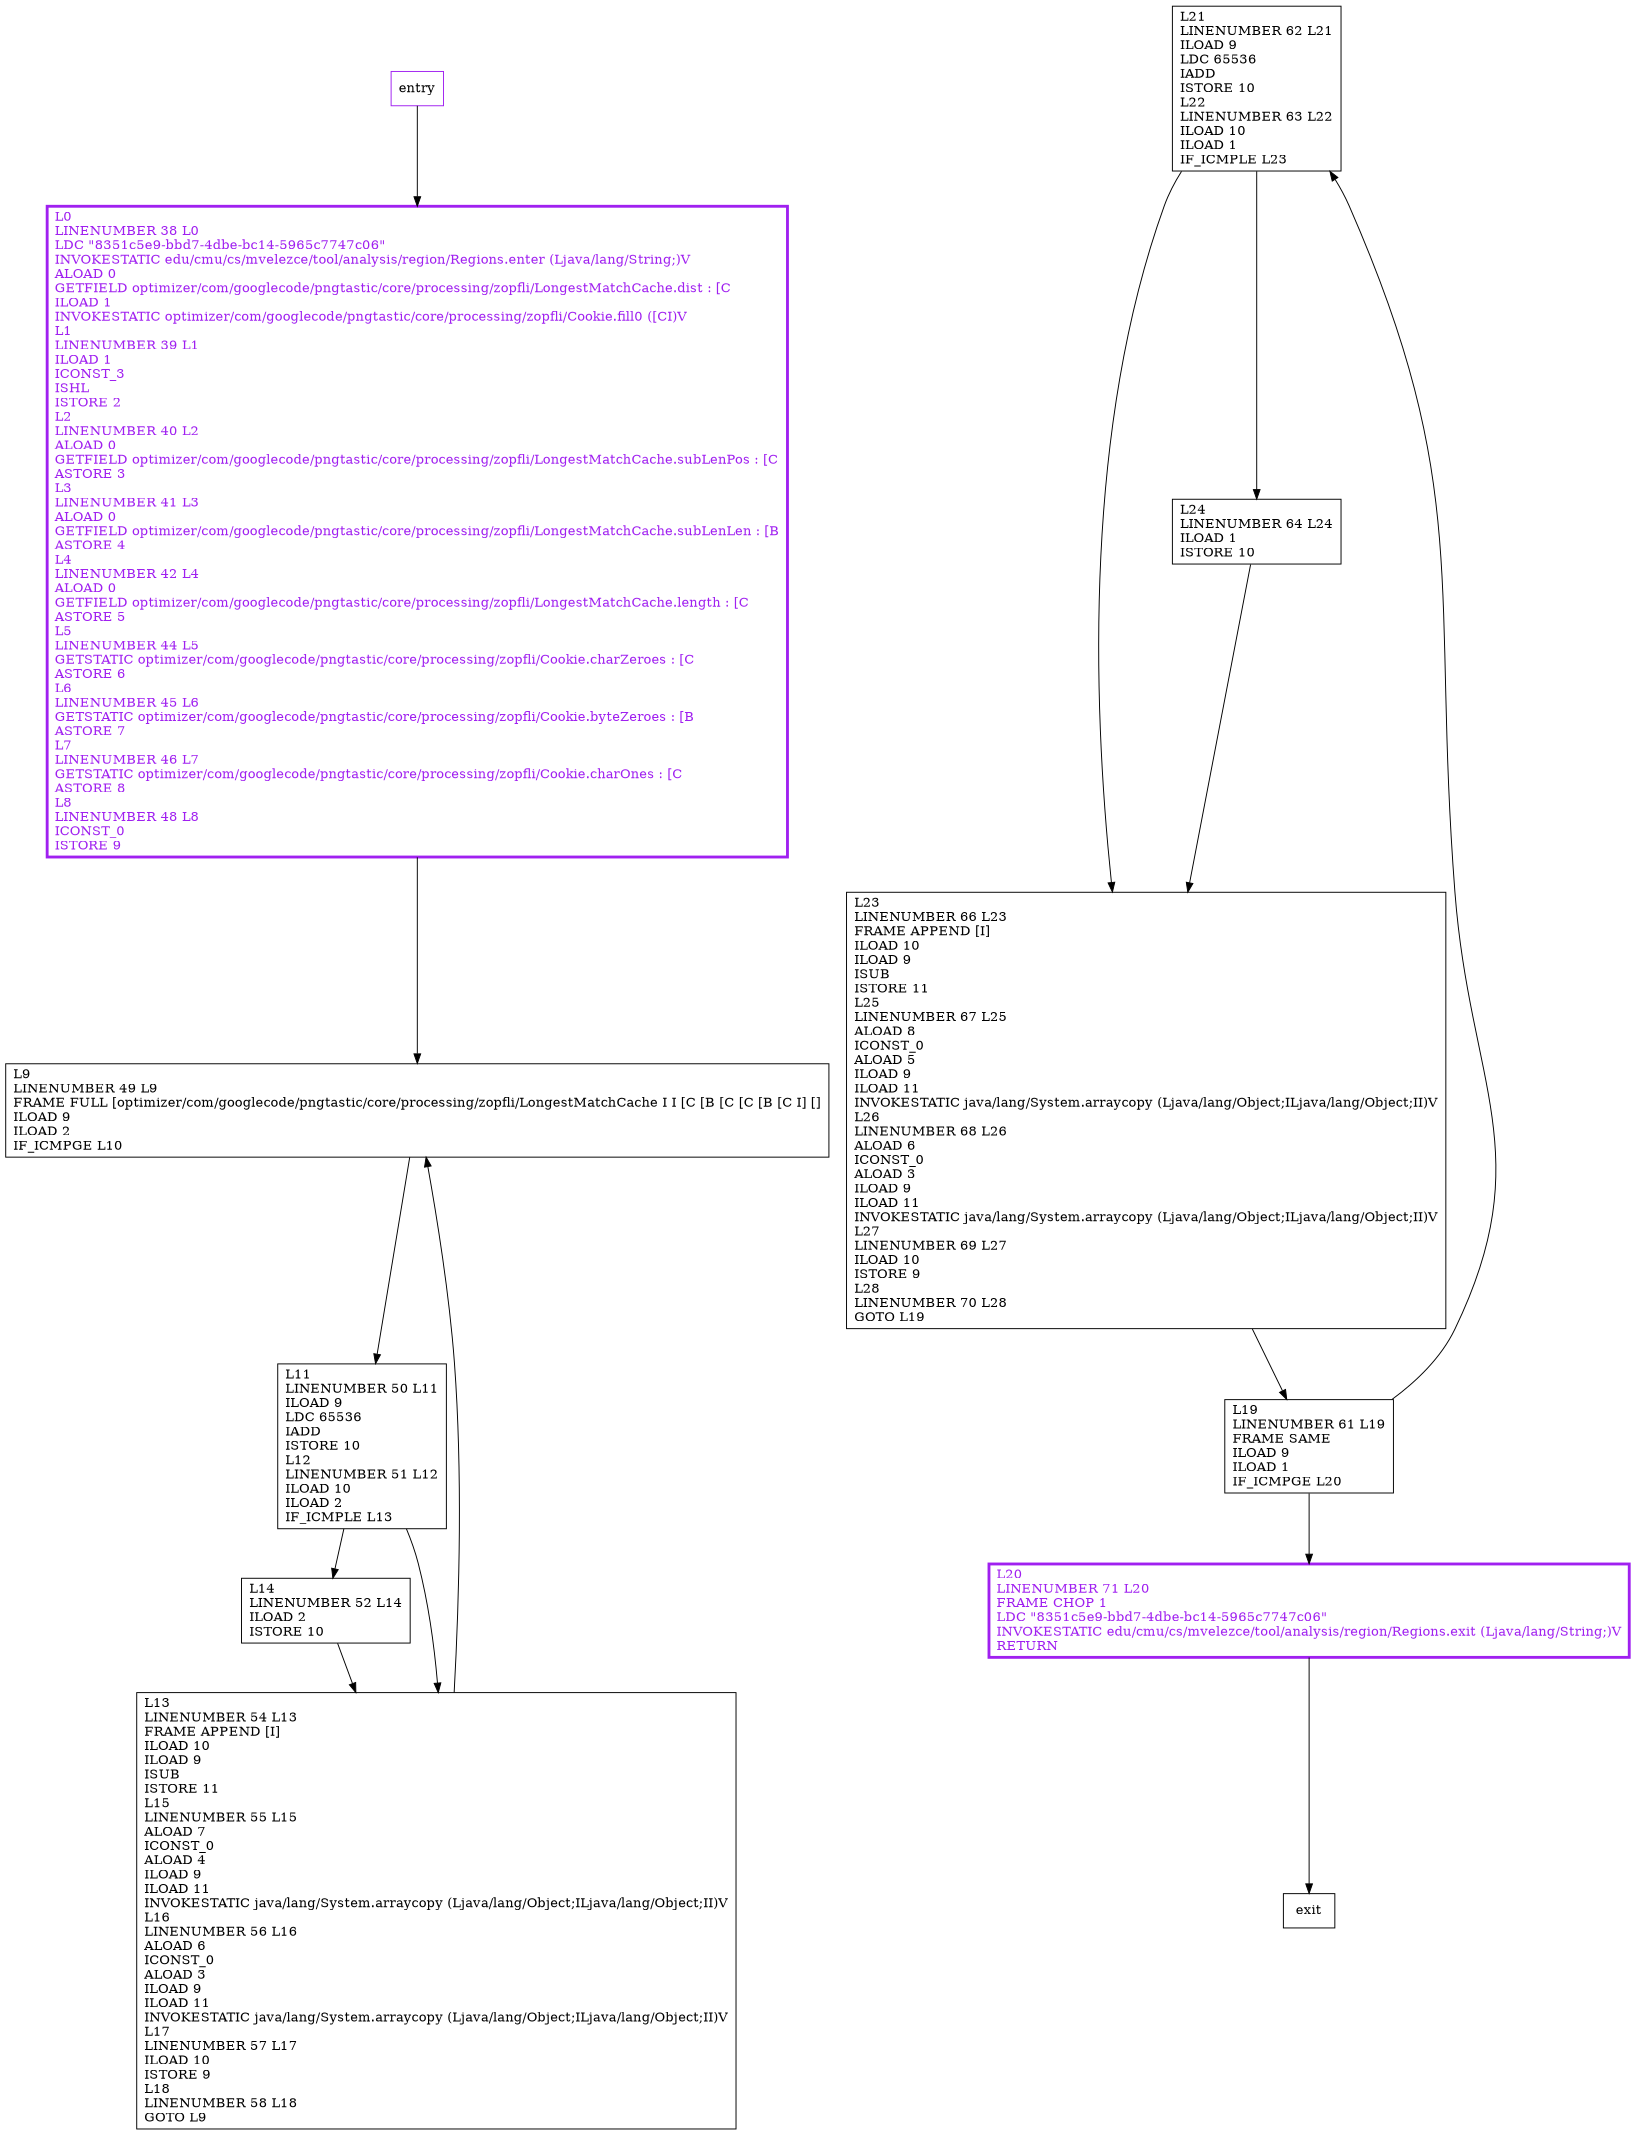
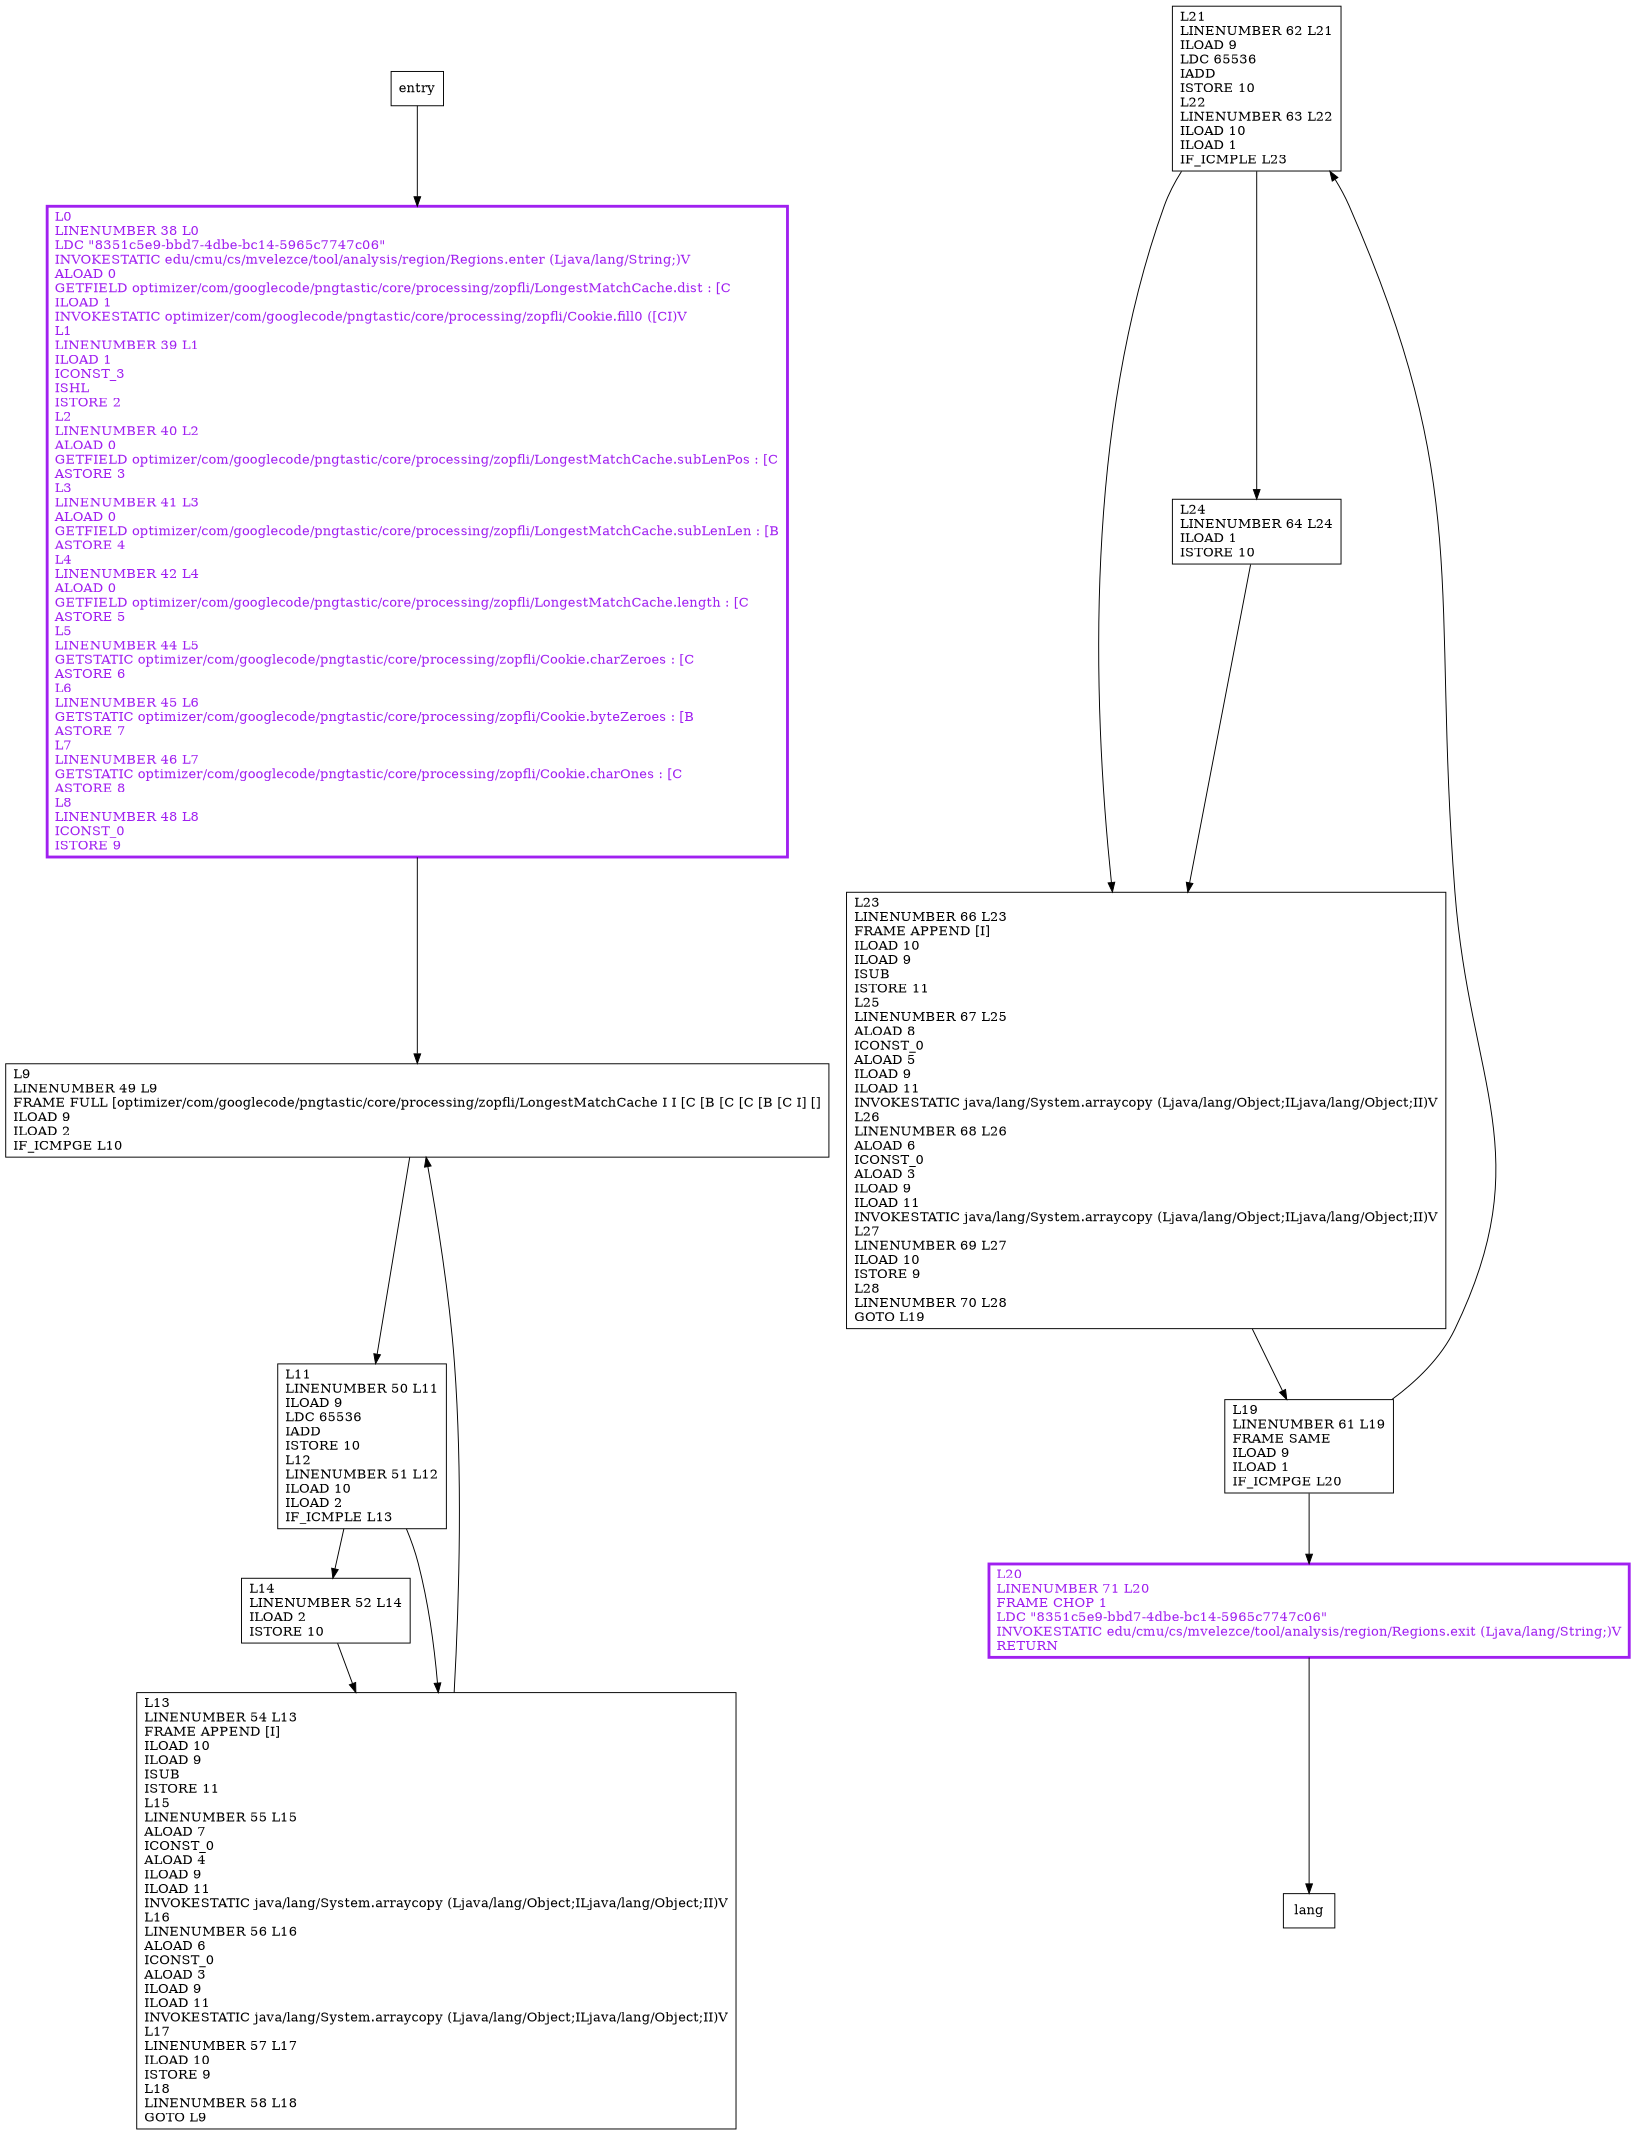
  digraph {
    node [shape=record]
    n1 [color=purple fontcolor=purple label="L0\lLINENUMBER 38 L0\lLDC \"8351c5e9-bbd7-4dbe-bc14-5965c7747c06\"\lINVOKESTATIC edu/cmu/cs/mvelezce/tool/analysis/region/Regions.enter (Ljava/lang/String;)V\lALOAD 0\lGETFIELD optimizer/com/googlecode/pngtastic/core/processing/zopfli/LongestMatchCache.dist : [C\lILOAD 1\lINVOKESTATIC optimizer/com/googlecode/pngtastic/core/processing/zopfli/Cookie.fill0 ([CI)V\lL1\lLINENUMBER 39 L1\lILOAD 1\lICONST_3\lISHL\lISTORE 2\lL2\lLINENUMBER 40 L2\lALOAD 0\lGETFIELD optimizer/com/googlecode/pngtastic/core/processing/zopfli/LongestMatchCache.subLenPos : [C\lASTORE 3\lL3\lLINENUMBER 41 L3\lALOAD 0\lGETFIELD optimizer/com/googlecode/pngtastic/core/processing/zopfli/LongestMatchCache.subLenLen : [B\lASTORE 4\lL4\lLINENUMBER 42 L4\lALOAD 0\lGETFIELD optimizer/com/googlecode/pngtastic/core/processing/zopfli/LongestMatchCache.length : [C\lASTORE 5\lL5\lLINENUMBER 44 L5\lGETSTATIC optimizer/com/googlecode/pngtastic/core/processing/zopfli/Cookie.charZeroes : [C\lASTORE 6\lL6\lLINENUMBER 45 L6\lGETSTATIC optimizer/com/googlecode/pngtastic/core/processing/zopfli/Cookie.byteZeroes : [B\lASTORE 7\lL7\lLINENUMBER 46 L7\lGETSTATIC optimizer/com/googlecode/pngtastic/core/processing/zopfli/Cookie.charOnes : [C\lASTORE 8\lL8\lLINENUMBER 48 L8\lICONST_0\lISTORE 9\l" penwidth=3]
    n2 [label="L9\lLINENUMBER 49 L9\lFRAME FULL [optimizer/com/googlecode/pngtastic/core/processing/zopfli/LongestMatchCache I I [C [B [C [C [B [C I] []\lILOAD 9\lILOAD 2\lIF_ICMPGE L10\l"]
    n3 [label="L11\lLINENUMBER 50 L11\lILOAD 9\lLDC 65536\lIADD\lISTORE 10\lL12\lLINENUMBER 51 L12\lILOAD 10\lILOAD 2\lIF_ICMPLE L13\l"]
    n4 [label="L21\lLINENUMBER 62 L21\lILOAD 9\lLDC 65536\lIADD\lISTORE 10\lL22\lLINENUMBER 63 L22\lILOAD 10\lILOAD 1\lIF_ICMPLE L23\l"]
    n5 [label="L23\lLINENUMBER 66 L23\lFRAME APPEND [I]\lILOAD 10\lILOAD 9\lISUB\lISTORE 11\lL25\lLINENUMBER 67 L25\lALOAD 8\lICONST_0\lALOAD 5\lILOAD 9\lILOAD 11\lINVOKESTATIC java/lang/System.arraycopy (Ljava/lang/Object;ILjava/lang/Object;II)V\lL26\lLINENUMBER 68 L26\lALOAD 6\lICONST_0\lALOAD 3\lILOAD 9\lILOAD 11\lINVOKESTATIC java/lang/System.arraycopy (Ljava/lang/Object;ILjava/lang/Object;II)V\lL27\lLINENUMBER 69 L27\lILOAD 10\lISTORE 9\lL28\lLINENUMBER 70 L28\lGOTO L19\l"]
    n6 [label="L24\lLINENUMBER 64 L24\lILOAD 1\lISTORE 10\l"]
    n7 [label="L19\lLINENUMBER 61 L19\lFRAME SAME\lILOAD 9\lILOAD 1\lIF_ICMPGE L20\l"]
    n8 [color=purple fontcolor=purple label="L20\lLINENUMBER 71 L20\lFRAME CHOP 1\lLDC \"8351c5e9-bbd7-4dbe-bc14-5965c7747c06\"\lINVOKESTATIC edu/cmu/cs/mvelezce/tool/analysis/region/Regions.exit (Ljava/lang/String;)V\lRETURN\l" penwidth=3]
-   exit
+   exit [label=lang]
    n10 [label="L14\lLINENUMBER 52 L14\lILOAD 2\lISTORE 10\l"]
    n11 [label="L13\lLINENUMBER 54 L13\lFRAME APPEND [I]\lILOAD 10\lILOAD 9\lISUB\lISTORE 11\lL15\lLINENUMBER 55 L15\lALOAD 7\lICONST_0\lALOAD 4\lILOAD 9\lILOAD 11\lINVOKESTATIC java/lang/System.arraycopy (Ljava/lang/Object;ILjava/lang/Object;II)V\lL16\lLINENUMBER 56 L16\lALOAD 6\lICONST_0\lALOAD 3\lILOAD 9\lILOAD 11\lINVOKESTATIC java/lang/System.arraycopy (Ljava/lang/Object;ILjava/lang/Object;II)V\lL17\lLINENUMBER 57 L17\lILOAD 10\lISTORE 9\lL18\lLINENUMBER 58 L18\lGOTO L9\l"]
-   entry [color=purple]
+   entry
    n1 -> n2
    n2 -> n3
    n3 -> n10
    n3 -> n11
    n4 -> n5
    n4 -> n6
    n5 -> n7
    n6 -> n5
    n7 -> n4
    n7 -> n8
    n8 -> exit
    n10 -> n11
    n11 -> n2
    entry -> n1
  }
